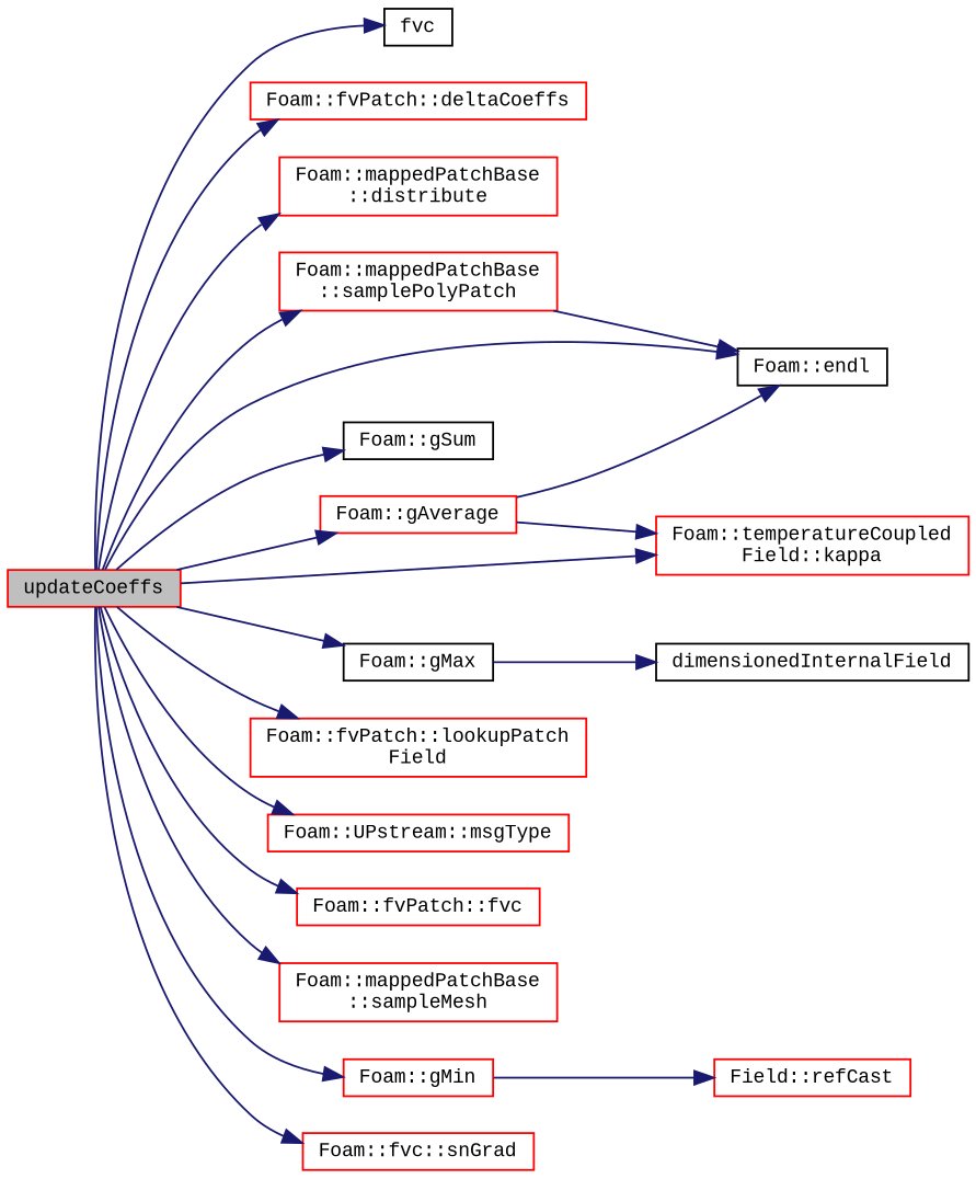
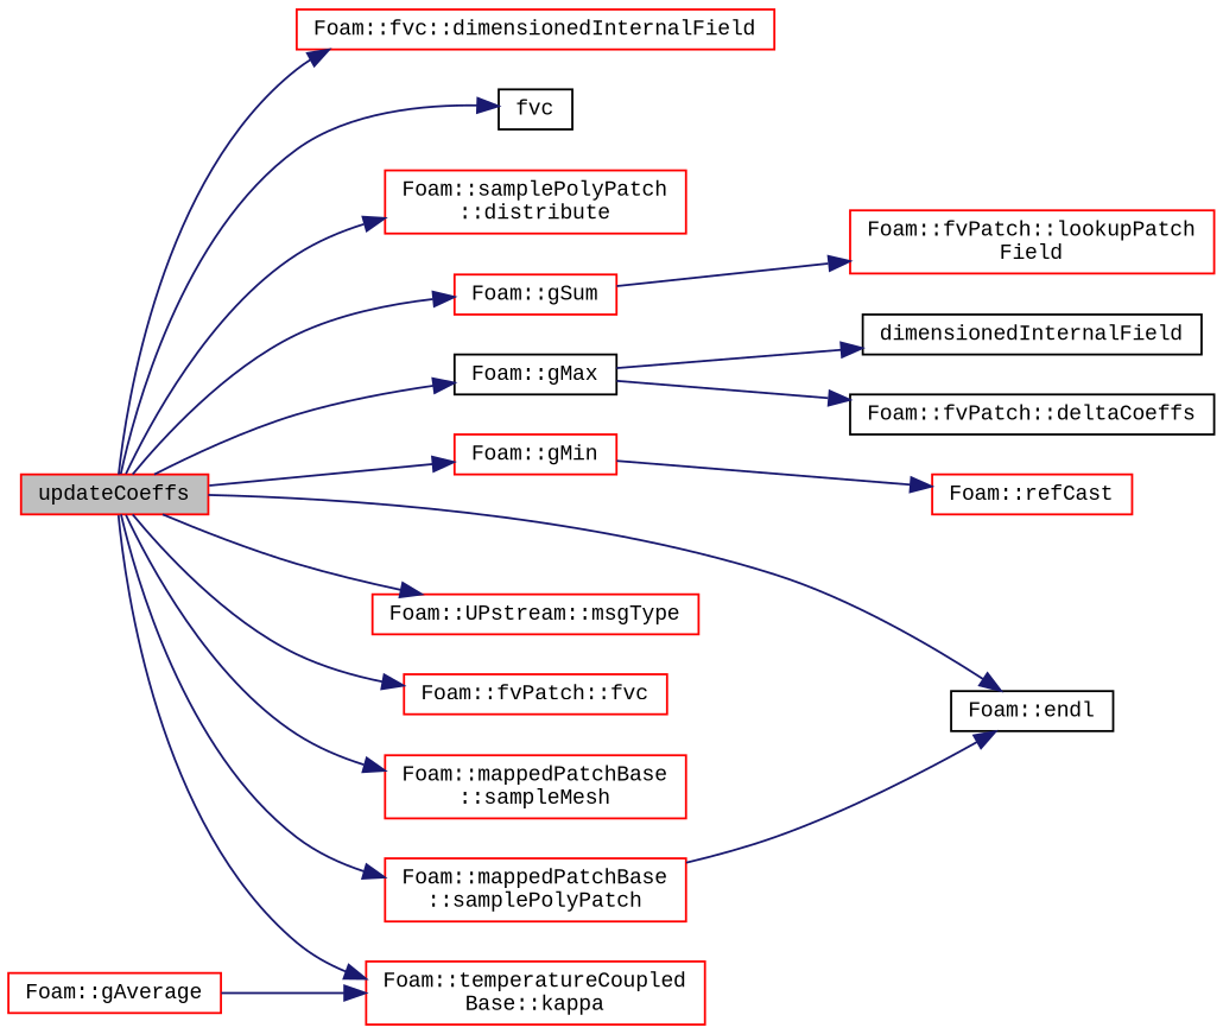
  digraph {
    fontname="Liberation Mono"
    rankdir=LR
    node [color=red fontname="Liberation Mono" fontsize=10 shape=record]
    edge [color=midnightblue fontname="Liberation Mono" fontsize=10 labelfontname=FreeSans labelfontsize=10 style=solid]
    n1 [fillcolor=grey75 fontcolor=black height=0.2 label=updateCoeffs style=filled width=0.4]
    n2 [color=black height=0.2 label=fvc width=0.4]
-   n3 [height=0.2 label="Foam::fvPatch::deltaCoeffs" width=0.4]
-   n4 [height=0.2 label="Foam::mappedPatchBase\l::distribute" width=0.4]
+   n3 [color=black height=0.2 label="Foam::fvPatch::deltaCoeffs" width=0.4]
+   n4 [height=0.2 label="Foam::samplePolyPatch\l::distribute" width=0.4]
    n5 [color=black height=0.2 label="Foam::endl" width=0.4]
    n6 [height=0.2 label="Foam::gAverage" width=0.4]
-   n7 [color=black height=0.2 label="Foam::gSum" width=0.4]
+   n7 [height=0.2 label="Foam::gSum" width=0.4]
    n8 [color=black height=0.2 label="Foam::gMax" width=0.4]
    n9 [height=0.2 label="Foam::gMin" width=0.4]
-   n10 [height=0.2 label="Foam::temperatureCoupled\lField::kappa" width=0.4]
+   n10 [height=0.2 label="Foam::temperatureCoupled\lBase::kappa" width=0.4]
    n11 [height=0.2 label="Foam::fvPatch::lookupPatch\lField" width=0.4]
    n12 [height=0.2 label="Foam::UPstream::msgType" width=0.4]
    n13 [height=0.2 label="Foam::fvPatch::fvc" width=0.4]
    n14 [height=0.2 label="Foam::mappedPatchBase\l::sampleMesh" width=0.4]
    n15 [height=0.2 label="Foam::mappedPatchBase\l::samplePolyPatch" width=0.4]
-   n16 [height=0.2 label="Foam::fvc::snGrad" width=0.4]
+   n16 [height=0.2 label="Foam::fvc::dimensionedInternalField" width=0.4]
    n17 [color=black height=0.2 label=dimensionedInternalField width=0.4]
-   n18 [height=0.2 label="Field::refCast" width=0.4]
+   n18 [height=0.2 label="Foam::refCast" width=0.4]
    n1 -> n2
-   n1 -> n3
+   n8 -> n3
    n1 -> n4
    n1 -> n5
-   n1 -> n6
    n1 -> n7
    n1 -> n8
    n1 -> n9
    n1 -> n10
-   n1 -> n11
+   n7 -> n11
    n1 -> n12
    n1 -> n13
    n1 -> n14
    n1 -> n15
    n1 -> n16
-   n6 -> n5
    n6 -> n10
    n8 -> n17
    n9 -> n18
    n15 -> n5
  }
